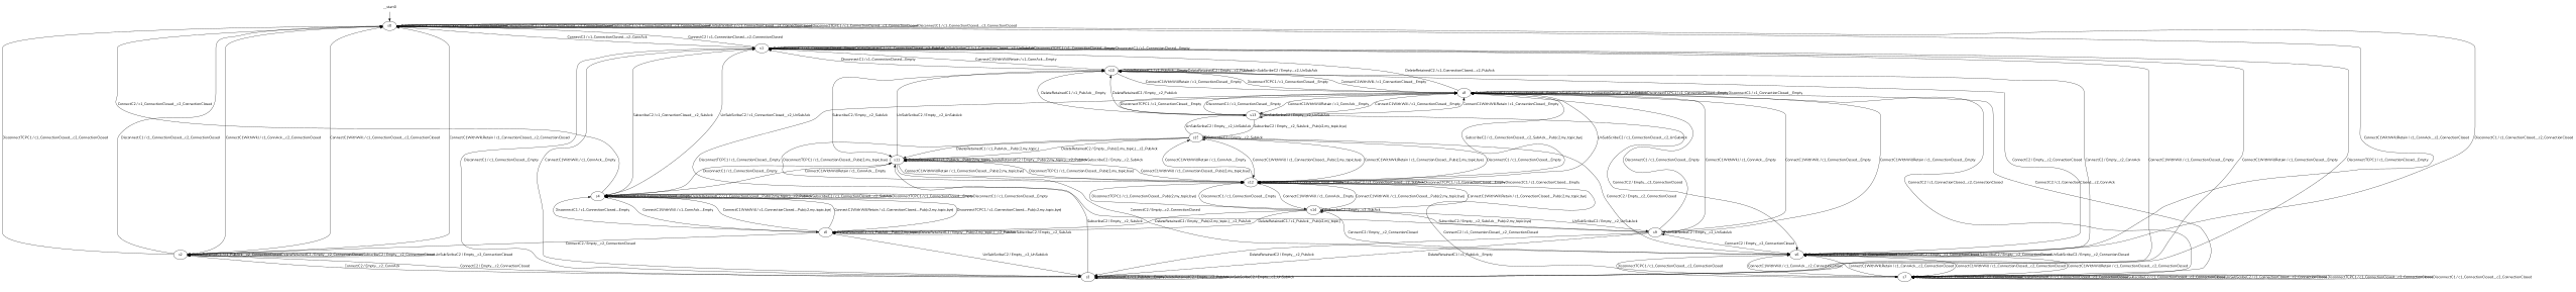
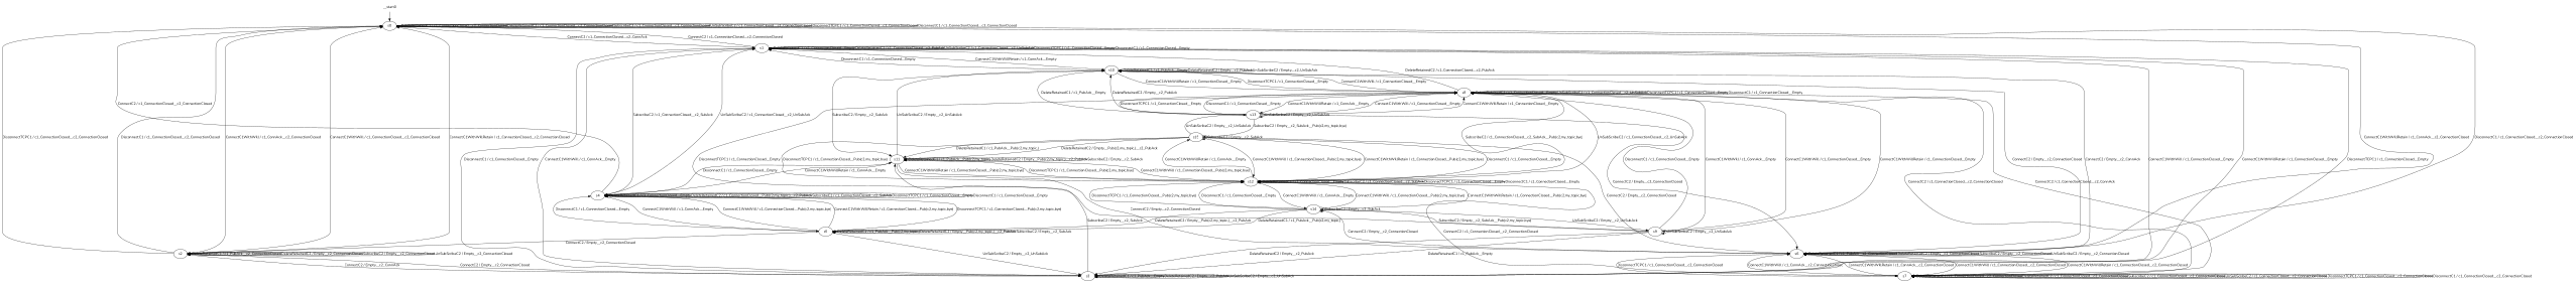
  digraph {
    fontname=Nunito
    node [fontname=Nunito]
    edge [fontname=Nunito]
    n1 [label=s0]
    n2 [label=s1]
    n3 [label=s2]
    n4 [label=s6]
    n5 [label=s3]
    n6 [label=s4]
    n7 [label=s10]
    n8 [label=s7]
    n9 [label=s11]
    n10 [label=s5]
    n11 [label=s8]
    n12 [label=s12]
    n13 [label=s9]
    n14 [label=s13]
    n15 [label=s14]
    n16 [label=s15]
    __start0 [shape=none]
    n1 -> n1 [label="DeleteRetainedC1 / c1_ConnectionClosed__c2_ConnectionClosed"]
    n1 -> n1 [label="DeleteRetainedC2 / c1_ConnectionClosed__c2_ConnectionClosed"]
    n1 -> n1 [label="SubscribeC2 / c1_ConnectionClosed__c2_ConnectionClosed"]
    n1 -> n1 [label="UnSubScribeC2 / c1_ConnectionClosed__c2_ConnectionClosed"]
    n1 -> n1 [label="DisconnectTCPC1 / c1_ConnectionClosed__c2_ConnectionClosed"]
    n1 -> n1 [label="DisconnectC1 / c1_ConnectionClosed__c2_ConnectionClosed"]
    n1 -> n2 [label="ConnectC2 / c1_ConnectionClosed__c2_ConnAck"]
    n1 -> n3 [label="ConnectC1WithWill / c1_ConnAck__c2_ConnectionClosed"]
    n1 -> n4 [label="ConnectC1WithWillRetain / c1_ConnAck__c2_ConnectionClosed"]
    n2 -> n1 [label="ConnectC2 / c1_ConnectionClosed__c2_ConnectionClosed"]
    n2 -> n2 [label="DeleteRetainedC1 / c1_ConnectionClosed__Empty"]
    n2 -> n2 [label="DeleteRetainedC2 / c1_ConnectionClosed__c2_PubAck"]
    n2 -> n2 [label="UnSubScribeC2 / c1_ConnectionClosed__c2_UnSubAck"]
    n2 -> n2 [label="DisconnectTCPC1 / c1_ConnectionClosed__Empty"]
    n2 -> n2 [label="DisconnectC1 / c1_ConnectionClosed__Empty"]
    n2 -> n5 [label="ConnectC1WithWill / c1_ConnAck__Empty"]
    n2 -> n6 [label="SubscribeC2 / c1_ConnectionClosed__c2_SubAck"]
    n2 -> n7 [label="ConnectC1WithWillRetain / c1_ConnAck__Empty"]
    n3 -> n1 [label="ConnectC1WithWill / c1_ConnectionClosed__c2_ConnectionClosed"]
    n3 -> n1 [label="ConnectC1WithWillRetain / c1_ConnectionClosed__c2_ConnectionClosed"]
    n3 -> n1 [label="DisconnectTCPC1 / c1_ConnectionClosed__c2_ConnectionClosed"]
    n3 -> n1 [label="DisconnectC1 / c1_ConnectionClosed__c2_ConnectionClosed"]
    n3 -> n3 [label="DeleteRetainedC1 / c1_PubAck__c2_ConnectionClosed"]
    n3 -> n3 [label="DeleteRetainedC2 / Empty__c2_ConnectionClosed"]
    n3 -> n3 [label="SubscribeC2 / Empty__c2_ConnectionClosed"]
    n3 -> n3 [label="UnSubScribeC2 / Empty__c2_ConnectionClosed"]
    n3 -> n5 [label="ConnectC2 / Empty__c2_ConnAck"]
    n4 -> n1 [label="DisconnectC1 / c1_ConnectionClosed__c2_ConnectionClosed"]
    n4 -> n4 [label="DeleteRetainedC1 / c1_PubAck__c2_ConnectionClosed"]
    n4 -> n4 [label="DeleteRetainedC2 / Empty__c2_ConnectionClosed"]
    n4 -> n4 [label="SubscribeC2 / Empty__c2_ConnectionClosed"]
    n4 -> n4 [label="UnSubScribeC2 / Empty__c2_ConnectionClosed"]
    n4 -> n7 [label="ConnectC2 / Empty__c2_ConnAck"]
    n4 -> n8 [label="ConnectC1WithWill / c1_ConnectionClosed__c2_ConnectionClosed"]
    n4 -> n8 [label="ConnectC1WithWillRetain / c1_ConnectionClosed__c2_ConnectionClosed"]
    n4 -> n8 [label="DisconnectTCPC1 / c1_ConnectionClosed__c2_ConnectionClosed"]
    n5 -> n2 [label="ConnectC1WithWill / c1_ConnectionClosed__Empty"]
    n5 -> n2 [label="ConnectC1WithWillRetain / c1_ConnectionClosed__Empty"]
    n5 -> n2 [label="DisconnectTCPC1 / c1_ConnectionClosed__Empty"]
    n5 -> n2 [label="DisconnectC1 / c1_ConnectionClosed__Empty"]
    n5 -> n3 [label="ConnectC2 / Empty__c2_ConnectionClosed"]
    n5 -> n5 [label="DeleteRetainedC1 / c1_PubAck__Empty"]
    n5 -> n5 [label="DeleteRetainedC2 / Empty__c2_PubAck"]
    n5 -> n5 [label="UnSubScribeC2 / Empty__c2_UnSubAck"]
    n5 -> n9 [label="SubscribeC2 / Empty__c2_SubAck"]
    n6 -> n1 [label="ConnectC2 / c1_ConnectionClosed__c2_ConnectionClosed"]
    n6 -> n2 [label="UnSubScribeC2 / c1_ConnectionClosed__c2_UnSubAck"]
    n6 -> n6 [label="DeleteRetainedC1 / c1_ConnectionClosed__Empty"]
    n6 -> n6 [label="DeleteRetainedC2 / c1_ConnectionClosed__Pub(c2,my_topic,)__c2_PubAck"]
    n6 -> n6 [label="SubscribeC2 / c1_ConnectionClosed__c2_SubAck"]
    n6 -> n6 [label="DisconnectTCPC1 / c1_ConnectionClosed__Empty"]
    n6 -> n6 [label="DisconnectC1 / c1_ConnectionClosed__Empty"]
    n6 -> n9 [label="ConnectC1WithWillRetain / c1_ConnAck__Empty"]
    n6 -> n10 [label="ConnectC1WithWill / c1_ConnAck__Empty"]
    n7 -> n2 [label="DisconnectC1 / c1_ConnectionClosed__Empty"]
    n7 -> n4 [label="ConnectC2 / Empty__c2_ConnectionClosed"]
    n7 -> n7 [label="DeleteRetainedC1 / c1_PubAck__Empty"]
    n7 -> n7 [label="DeleteRetainedC2 / Empty__c2_PubAck"]
    n7 -> n7 [label="UnSubScribeC2 / Empty__c2_UnSubAck"]
    n7 -> n9 [label="SubscribeC2 / Empty__c2_SubAck"]
    n7 -> n11 [label="ConnectC1WithWill / c1_ConnectionClosed__Empty"]
    n7 -> n11 [label="ConnectC1WithWillRetain / c1_ConnectionClosed__Empty"]
    n7 -> n11 [label="DisconnectTCPC1 / c1_ConnectionClosed__Empty"]
    n8 -> n4 [label="ConnectC1WithWill / c1_ConnAck__c2_ConnectionClosed"]
    n8 -> n4 [label="ConnectC1WithWillRetain / c1_ConnAck__c2_ConnectionClosed"]
    n8 -> n8 [label="DeleteRetainedC1 / c1_ConnectionClosed__c2_ConnectionClosed"]
    n8 -> n8 [label="DeleteRetainedC2 / c1_ConnectionClosed__c2_ConnectionClosed"]
    n8 -> n8 [label="SubscribeC2 / c1_ConnectionClosed__c2_ConnectionClosed"]
    n8 -> n8 [label="UnSubScribeC2 / c1_ConnectionClosed__c2_ConnectionClosed"]
    n8 -> n8 [label="DisconnectTCPC1 / c1_ConnectionClosed__c2_ConnectionClosed"]
    n8 -> n8 [label="DisconnectC1 / c1_ConnectionClosed__c2_ConnectionClosed"]
    n8 -> n11 [label="ConnectC2 / c1_ConnectionClosed__c2_ConnAck"]
    n9 -> n4 [label="ConnectC2 / Empty__c2_ConnectionClosed"]
    n9 -> n6 [label="DisconnectC1 / c1_ConnectionClosed__Empty"]
    n9 -> n7 [label="UnSubScribeC2 / Empty__c2_UnSubAck"]
    n9 -> n9 [label="DeleteRetainedC1 / c1_PubAck__Pub(c2,my_topic,)"]
    n9 -> n9 [label="DeleteRetainedC2 / Empty__Pub(c2,my_topic,)__c2_PubAck"]
    n9 -> n9 [label="SubscribeC2 / Empty__c2_SubAck"]
    n9 -> n12 [label="ConnectC1WithWill / c1_ConnectionClosed__Pub(c2,my_topic,bye)"]
    n9 -> n12 [label="ConnectC1WithWillRetain / c1_ConnectionClosed__Pub(c2,my_topic,bye)"]
    n9 -> n12 [label="DisconnectTCPC1 / c1_ConnectionClosed__Pub(c2,my_topic,bye)"]
    n10 -> n3 [label="ConnectC2 / Empty__c2_ConnectionClosed"]
    n10 -> n5 [label="UnSubScribeC2 / Empty__c2_UnSubAck"]
    n10 -> n6 [label="ConnectC1WithWill / c1_ConnectionClosed__Pub(c2,my_topic,bye)"]
    n10 -> n6 [label="ConnectC1WithWillRetain / c1_ConnectionClosed__Pub(c2,my_topic,bye)"]
    n10 -> n6 [label="DisconnectTCPC1 / c1_ConnectionClosed__Pub(c2,my_topic,bye)"]
    n10 -> n6 [label="DisconnectC1 / c1_ConnectionClosed__Empty"]
    n10 -> n10 [label="DeleteRetainedC1 / c1_PubAck__Pub(c2,my_topic,)"]
    n10 -> n10 [label="DeleteRetainedC2 / Empty__Pub(c2,my_topic,)__c2_PubAck"]
    n10 -> n10 [label="SubscribeC2 / Empty__c2_SubAck"]
    n11 -> n2 [label="DeleteRetainedC2 / c1_ConnectionClosed__c2_PubAck"]
    n11 -> n8 [label="ConnectC2 / c1_ConnectionClosed__c2_ConnectionClosed"]
    n11 -> n11 [label="DeleteRetainedC1 / c1_ConnectionClosed__Empty"]
    n11 -> n11 [label="UnSubScribeC2 / c1_ConnectionClosed__c2_UnSubAck"]
    n11 -> n11 [label="DisconnectTCPC1 / c1_ConnectionClosed__Empty"]
    n11 -> n11 [label="DisconnectC1 / c1_ConnectionClosed__Empty"]
    n11 -> n12 [label="SubscribeC2 / c1_ConnectionClosed__c2_SubAck__Pub(c2,my_topic,bye)"]
    n11 -> n13 [label="ConnectC1WithWill / c1_ConnAck__Empty"]
    n11 -> n14 [label="ConnectC1WithWillRetain / c1_ConnAck__Empty"]
    n12 -> n8 [label="ConnectC2 / c1_ConnectionClosed__c2_ConnectionClosed"]
    n12 -> n11 [label="UnSubScribeC2 / c1_ConnectionClosed__c2_UnSubAck"]
    n12 -> n12 [label="DeleteRetainedC1 / c1_ConnectionClosed__Empty"]
    n12 -> n12 [label="SubscribeC2 / c1_ConnectionClosed__c2_SubAck"]
    n12 -> n12 [label="DisconnectTCPC1 / c1_ConnectionClosed__Empty"]
    n12 -> n12 [label="DisconnectC1 / c1_ConnectionClosed__Empty"]
    n12 -> n15 [label="ConnectC1WithWill / c1_ConnAck__Empty"]
    n12 -> n16 [label="ConnectC1WithWillRetain / c1_ConnAck__Empty"]
-   n13 -> n4 [label="ConnectC2 / Empty__c2_ConnectionClosed"]
    n13 -> n5 [label="DeleteRetainedC1 / c1_PubAck__Empty"]
    n13 -> n5 [label="DeleteRetainedC2 / Empty__c2_PubAck"]
    n13 -> n11 [label="ConnectC1WithWill / c1_ConnectionClosed__Empty"]
    n13 -> n11 [label="ConnectC1WithWillRetain / c1_ConnectionClosed__Empty"]
    n13 -> n11 [label="DisconnectTCPC1 / c1_ConnectionClosed__Empty"]
    n13 -> n11 [label="DisconnectC1 / c1_ConnectionClosed__Empty"]
    n13 -> n13 [label="UnSubScribeC2 / Empty__c2_UnSubAck"]
    n13 -> n15 [label="SubscribeC2 / Empty__c2_SubAck__Pub(c2,my_topic,bye)"]
    n14 -> n4 [label="ConnectC2 / Empty__c2_ConnectionClosed"]
    n14 -> n7 [label="DeleteRetainedC1 / c1_PubAck__Empty"]
    n14 -> n7 [label="DeleteRetainedC2 / Empty__c2_PubAck"]
    n14 -> n11 [label="ConnectC1WithWill / c1_ConnectionClosed__Empty"]
    n14 -> n11 [label="ConnectC1WithWillRetain / c1_ConnectionClosed__Empty"]
    n14 -> n11 [label="DisconnectTCPC1 / c1_ConnectionClosed__Empty"]
    n14 -> n11 [label="DisconnectC1 / c1_ConnectionClosed__Empty"]
    n14 -> n14 [label="UnSubScribeC2 / Empty__c2_UnSubAck"]
    n14 -> n16 [label="SubscribeC2 / Empty__c2_SubAck__Pub(c2,my_topic,bye)"]
    n15 -> n4 [label="ConnectC2 / Empty__c2_ConnectionClosed"]
    n15 -> n10 [label="DeleteRetainedC1 / c1_PubAck__Pub(c2,my_topic,)"]
    n15 -> n10 [label="DeleteRetainedC2 / Empty__Pub(c2,my_topic,)__c2_PubAck"]
    n15 -> n12 [label="ConnectC1WithWill / c1_ConnectionClosed__Pub(c2,my_topic,bye)"]
    n15 -> n12 [label="ConnectC1WithWillRetain / c1_ConnectionClosed__Pub(c2,my_topic,bye)"]
    n15 -> n12 [label="DisconnectTCPC1 / c1_ConnectionClosed__Pub(c2,my_topic,bye)"]
    n15 -> n12 [label="DisconnectC1 / c1_ConnectionClosed__Empty"]
    n15 -> n13 [label="UnSubScribeC2 / Empty__c2_UnSubAck"]
    n15 -> n15 [label="SubscribeC2 / Empty__c2_SubAck"]
    n16 -> n4 [label="ConnectC2 / Empty__c2_ConnectionClosed"]
    n16 -> n9 [label="DeleteRetainedC1 / c1_PubAck__Pub(c2,my_topic,)"]
    n16 -> n9 [label="DeleteRetainedC2 / Empty__Pub(c2,my_topic,)__c2_PubAck"]
    n16 -> n12 [label="ConnectC1WithWill / c1_ConnectionClosed__Pub(c2,my_topic,bye)"]
    n16 -> n12 [label="ConnectC1WithWillRetain / c1_ConnectionClosed__Pub(c2,my_topic,bye)"]
    n16 -> n12 [label="DisconnectTCPC1 / c1_ConnectionClosed__Pub(c2,my_topic,bye)"]
    n16 -> n12 [label="DisconnectC1 / c1_ConnectionClosed__Empty"]
    n16 -> n14 [label="UnSubScribeC2 / Empty__c2_UnSubAck"]
    n16 -> n16 [label="SubscribeC2 / Empty__c2_SubAck"]
    __start0 -> n1
  }
